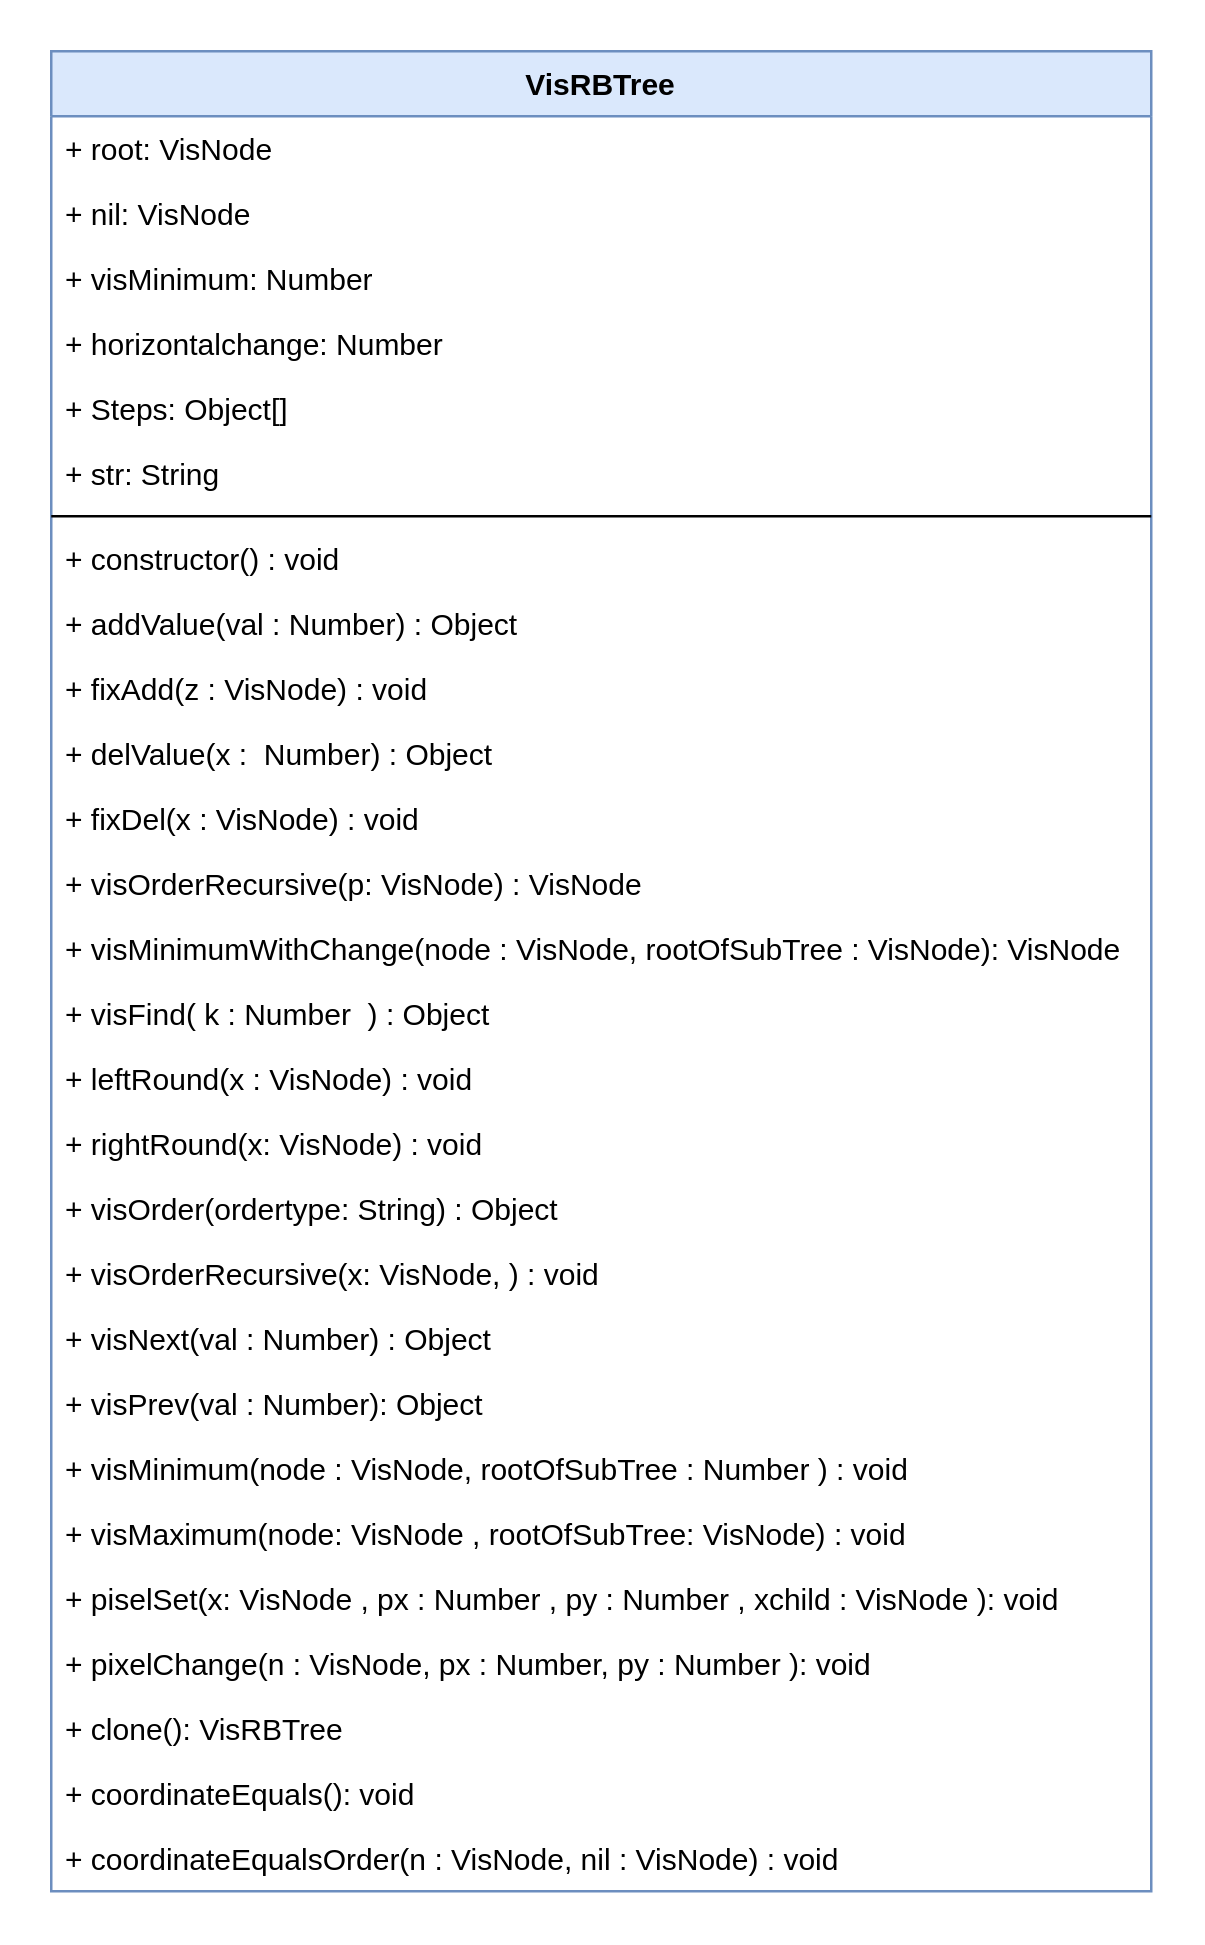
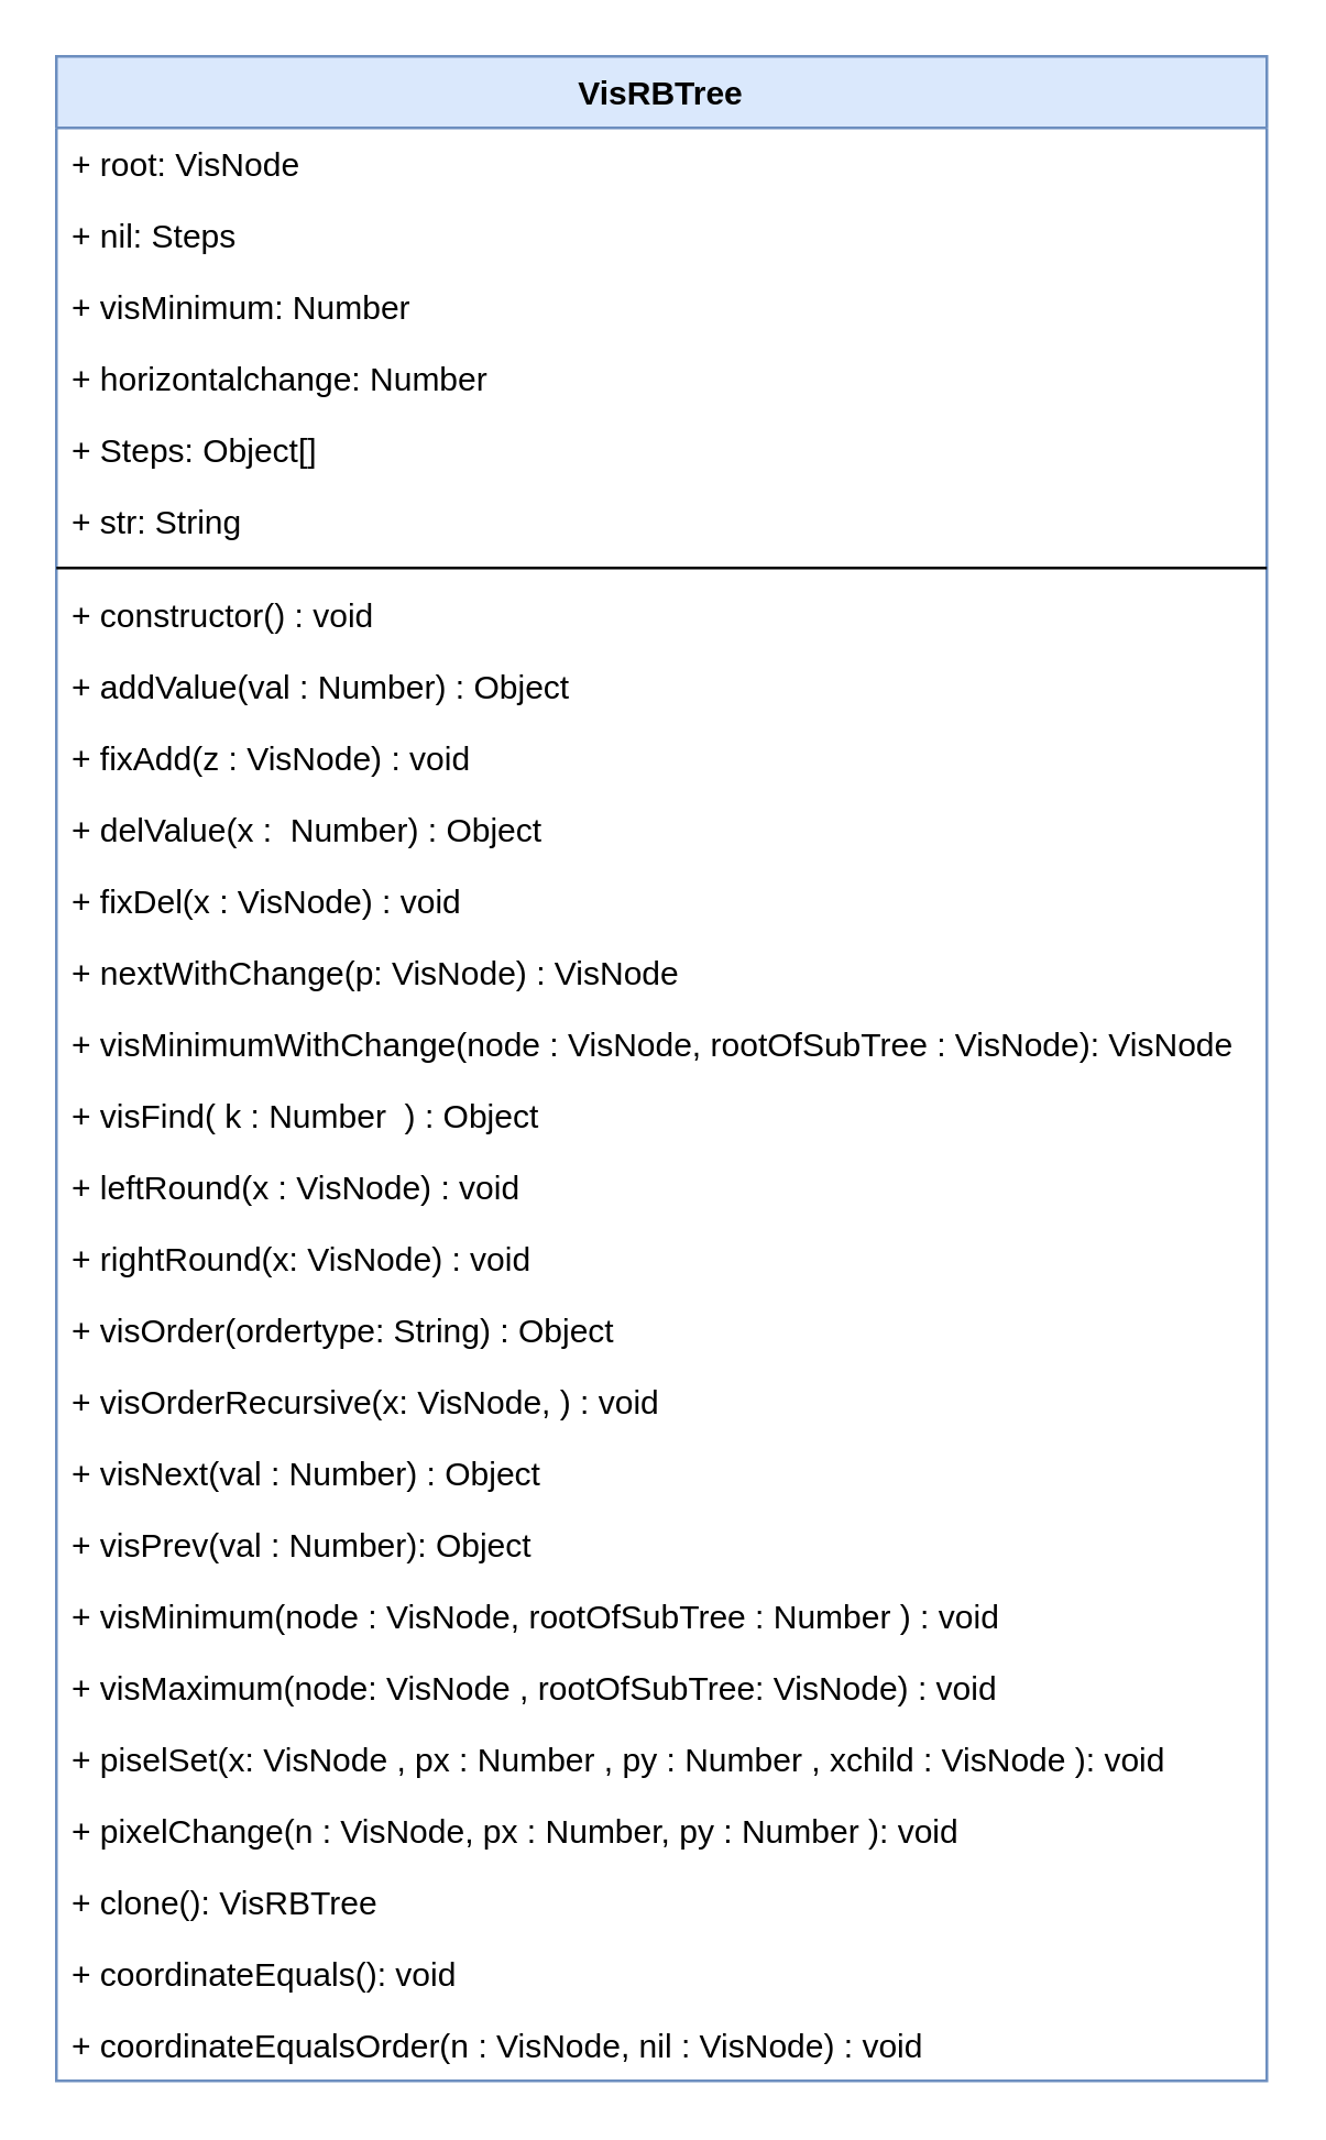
  <mxCell id="0" />
  <mxCell id="1" parent="0" />
  <mxCell id="2" value="VisRBTree" style="swimlane;fontStyle=1;align=center;verticalAlign=top;childLayout=stackLayout;horizontal=1;startSize=26;horizontalStack=0;resizeParent=1;resizeParentMax=0;resizeLast=0;collapsible=1;marginBottom=0;fillColor=#dae8fc;strokeColor=#6c8ebf;" parent="1" vertex="1"><mxGeometry x="20" y="20" width="440" height="736" as="geometry" /></mxCell>
  <mxCell id="3" value="+ root: VisNode" style="text;strokeColor=none;fillColor=none;align=left;verticalAlign=top;spacingLeft=4;spacingRight=4;overflow=hidden;rotatable=0;points=[[0,0.5],[1,0.5]];portConstraint=eastwest;" parent="2" vertex="1"><mxGeometry y="26" width="440" height="26" as="geometry" /></mxCell>
- <mxCell id="4" value="+ nil: VisNode" style="text;strokeColor=none;fillColor=none;align=left;verticalAlign=top;spacingLeft=4;spacingRight=4;overflow=hidden;rotatable=0;points=[[0,0.5],[1,0.5]];portConstraint=eastwest;" parent="2" vertex="1"><mxGeometry y="52" width="440" height="26" as="geometry" /></mxCell>
+ <mxCell id="4" value="+ nil: Steps" style="text;strokeColor=none;fillColor=none;align=left;verticalAlign=top;spacingLeft=4;spacingRight=4;overflow=hidden;rotatable=0;points=[[0,0.5],[1,0.5]];portConstraint=eastwest;" parent="2" vertex="1"><mxGeometry y="52" width="440" height="26" as="geometry" /></mxCell>
  <mxCell id="5" value="+ visMinimum: Number" style="text;strokeColor=none;fillColor=none;align=left;verticalAlign=top;spacingLeft=4;spacingRight=4;overflow=hidden;rotatable=0;points=[[0,0.5],[1,0.5]];portConstraint=eastwest;" parent="2" vertex="1"><mxGeometry y="78" width="440" height="26" as="geometry" /></mxCell>
  <mxCell id="6" value="+ horizontalchange: Number" style="text;strokeColor=none;fillColor=none;align=left;verticalAlign=top;spacingLeft=4;spacingRight=4;overflow=hidden;rotatable=0;points=[[0,0.5],[1,0.5]];portConstraint=eastwest;" parent="2" vertex="1"><mxGeometry y="104" width="440" height="26" as="geometry" /></mxCell>
  <mxCell id="7" value="+ Steps: Object[]" style="text;strokeColor=none;fillColor=none;align=left;verticalAlign=top;spacingLeft=4;spacingRight=4;overflow=hidden;rotatable=0;points=[[0,0.5],[1,0.5]];portConstraint=eastwest;" parent="2" vertex="1"><mxGeometry y="130" width="440" height="26" as="geometry" /></mxCell>
  <mxCell id="8" value="+ str: String" style="text;strokeColor=none;fillColor=none;align=left;verticalAlign=top;spacingLeft=4;spacingRight=4;overflow=hidden;rotatable=0;points=[[0,0.5],[1,0.5]];portConstraint=eastwest;" parent="2" vertex="1"><mxGeometry y="156" width="440" height="26" as="geometry" /></mxCell>
  <mxCell id="9" value="" style="line;strokeWidth=1;fillColor=none;align=left;verticalAlign=middle;spacingTop=-1;spacingLeft=3;spacingRight=3;rotatable=0;labelPosition=right;points=[];portConstraint=eastwest;" parent="2" vertex="1"><mxGeometry y="182" width="440" height="8" as="geometry" /></mxCell>
  <mxCell id="10" value="+ constructor() : void&#10;" style="text;strokeColor=none;fillColor=none;align=left;verticalAlign=top;spacingLeft=4;spacingRight=4;overflow=hidden;rotatable=0;points=[[0,0.5],[1,0.5]];portConstraint=eastwest;" parent="2" vertex="1"><mxGeometry y="190" width="440" height="26" as="geometry" /></mxCell>
  <mxCell id="11" value="+ addValue(val : Number) : Object" style="text;strokeColor=none;fillColor=none;align=left;verticalAlign=top;spacingLeft=4;spacingRight=4;overflow=hidden;rotatable=0;points=[[0,0.5],[1,0.5]];portConstraint=eastwest;" parent="2" vertex="1"><mxGeometry y="216" width="440" height="26" as="geometry" /></mxCell>
  <mxCell id="12" value="+ fixAdd(z : VisNode) : void" style="text;strokeColor=none;fillColor=none;align=left;verticalAlign=top;spacingLeft=4;spacingRight=4;overflow=hidden;rotatable=0;points=[[0,0.5],[1,0.5]];portConstraint=eastwest;" parent="2" vertex="1"><mxGeometry y="242" width="440" height="26" as="geometry" /></mxCell>
  <mxCell id="13" value="+ delValue(x :  Number) : Object" style="text;strokeColor=none;fillColor=none;align=left;verticalAlign=top;spacingLeft=4;spacingRight=4;overflow=hidden;rotatable=0;points=[[0,0.5],[1,0.5]];portConstraint=eastwest;" parent="2" vertex="1"><mxGeometry y="268" width="440" height="26" as="geometry" /></mxCell>
  <mxCell id="14" value="+ fixDel(x : VisNode) : void" style="text;strokeColor=none;fillColor=none;align=left;verticalAlign=top;spacingLeft=4;spacingRight=4;overflow=hidden;rotatable=0;points=[[0,0.5],[1,0.5]];portConstraint=eastwest;" parent="2" vertex="1"><mxGeometry y="294" width="440" height="26" as="geometry" /></mxCell>
- <mxCell id="15" value="+ visOrderRecursive(p: VisNode) : VisNode" style="text;strokeColor=none;fillColor=none;align=left;verticalAlign=top;spacingLeft=4;spacingRight=4;overflow=hidden;rotatable=0;points=[[0,0.5],[1,0.5]];portConstraint=eastwest;" parent="2" vertex="1"><mxGeometry y="320" width="440" height="26" as="geometry" /></mxCell>
+ <mxCell id="15" value="+ nextWithChange(p: VisNode) : VisNode" style="text;strokeColor=none;fillColor=none;align=left;verticalAlign=top;spacingLeft=4;spacingRight=4;overflow=hidden;rotatable=0;points=[[0,0.5],[1,0.5]];portConstraint=eastwest;" parent="2" vertex="1"><mxGeometry y="320" width="440" height="26" as="geometry" /></mxCell>
  <mxCell id="16" value="+ visMinimumWithChange(node : VisNode, rootOfSubTree : VisNode): VisNode" style="text;strokeColor=none;fillColor=none;align=left;verticalAlign=top;spacingLeft=4;spacingRight=4;overflow=hidden;rotatable=0;points=[[0,0.5],[1,0.5]];portConstraint=eastwest;" parent="2" vertex="1"><mxGeometry y="346" width="440" height="26" as="geometry" /></mxCell>
  <mxCell id="17" value="+ visFind( k : Number  ) : Object" style="text;strokeColor=none;fillColor=none;align=left;verticalAlign=top;spacingLeft=4;spacingRight=4;overflow=hidden;rotatable=0;points=[[0,0.5],[1,0.5]];portConstraint=eastwest;" parent="2" vertex="1"><mxGeometry y="372" width="440" height="26" as="geometry" /></mxCell>
  <mxCell id="18" value="+ leftRound(x : VisNode) : void" style="text;strokeColor=none;fillColor=none;align=left;verticalAlign=top;spacingLeft=4;spacingRight=4;overflow=hidden;rotatable=0;points=[[0,0.5],[1,0.5]];portConstraint=eastwest;" parent="2" vertex="1"><mxGeometry y="398" width="440" height="26" as="geometry" /></mxCell>
  <mxCell id="19" value="+ rightRound(x: VisNode) : void" style="text;strokeColor=none;fillColor=none;align=left;verticalAlign=top;spacingLeft=4;spacingRight=4;overflow=hidden;rotatable=0;points=[[0,0.5],[1,0.5]];portConstraint=eastwest;" parent="2" vertex="1"><mxGeometry y="424" width="440" height="26" as="geometry" /></mxCell>
  <mxCell id="20" value="+ visOrder(ordertype: String) : Object" style="text;strokeColor=none;fillColor=none;align=left;verticalAlign=top;spacingLeft=4;spacingRight=4;overflow=hidden;rotatable=0;points=[[0,0.5],[1,0.5]];portConstraint=eastwest;" parent="2" vertex="1"><mxGeometry y="450" width="440" height="26" as="geometry" /></mxCell>
  <mxCell id="21" value="+ visOrderRecursive(x: VisNode, ) : void" style="text;strokeColor=none;fillColor=none;align=left;verticalAlign=top;spacingLeft=4;spacingRight=4;overflow=hidden;rotatable=0;points=[[0,0.5],[1,0.5]];portConstraint=eastwest;" parent="2" vertex="1"><mxGeometry y="476" width="440" height="26" as="geometry" /></mxCell>
  <mxCell id="22" value="+ visNext(val : Number) : Object" style="text;strokeColor=none;fillColor=none;align=left;verticalAlign=top;spacingLeft=4;spacingRight=4;overflow=hidden;rotatable=0;points=[[0,0.5],[1,0.5]];portConstraint=eastwest;" parent="2" vertex="1"><mxGeometry y="502" width="440" height="26" as="geometry" /></mxCell>
  <mxCell id="23" value="+ visPrev(val : Number): Object" style="text;strokeColor=none;fillColor=none;align=left;verticalAlign=top;spacingLeft=4;spacingRight=4;overflow=hidden;rotatable=0;points=[[0,0.5],[1,0.5]];portConstraint=eastwest;" parent="2" vertex="1"><mxGeometry y="528" width="440" height="26" as="geometry" /></mxCell>
  <mxCell id="24" value="+ visMinimum(node : VisNode, rootOfSubTree : Number ) : void" style="text;strokeColor=none;fillColor=none;align=left;verticalAlign=top;spacingLeft=4;spacingRight=4;overflow=hidden;rotatable=0;points=[[0,0.5],[1,0.5]];portConstraint=eastwest;" parent="2" vertex="1"><mxGeometry y="554" width="440" height="26" as="geometry" /></mxCell>
  <mxCell id="25" value="+ visMaximum(node: VisNode , rootOfSubTree: VisNode) : void" style="text;strokeColor=none;fillColor=none;align=left;verticalAlign=top;spacingLeft=4;spacingRight=4;overflow=hidden;rotatable=0;points=[[0,0.5],[1,0.5]];portConstraint=eastwest;" parent="2" vertex="1"><mxGeometry y="580" width="440" height="26" as="geometry" /></mxCell>
  <mxCell id="26" value="+ piselSet(x: VisNode , px : Number , py : Number , xchild : VisNode ): void" style="text;strokeColor=none;fillColor=none;align=left;verticalAlign=top;spacingLeft=4;spacingRight=4;overflow=hidden;rotatable=0;points=[[0,0.5],[1,0.5]];portConstraint=eastwest;" parent="2" vertex="1"><mxGeometry y="606" width="440" height="26" as="geometry" /></mxCell>
  <mxCell id="27" value="+ pixelChange(n : VisNode, px : Number, py : Number ): void" style="text;strokeColor=none;fillColor=none;align=left;verticalAlign=top;spacingLeft=4;spacingRight=4;overflow=hidden;rotatable=0;points=[[0,0.5],[1,0.5]];portConstraint=eastwest;" parent="2" vertex="1"><mxGeometry y="632" width="440" height="26" as="geometry" /></mxCell>
  <mxCell id="28" value="+ clone(): VisRBTree" style="text;strokeColor=none;fillColor=none;align=left;verticalAlign=top;spacingLeft=4;spacingRight=4;overflow=hidden;rotatable=0;points=[[0,0.5],[1,0.5]];portConstraint=eastwest;" parent="2" vertex="1"><mxGeometry y="658" width="440" height="26" as="geometry" /></mxCell>
  <mxCell id="29" value="+ coordinateEquals(): void" style="text;strokeColor=none;fillColor=none;align=left;verticalAlign=top;spacingLeft=4;spacingRight=4;overflow=hidden;rotatable=0;points=[[0,0.5],[1,0.5]];portConstraint=eastwest;" parent="2" vertex="1"><mxGeometry y="684" width="440" height="26" as="geometry" /></mxCell>
  <mxCell id="30" value="+ coordinateEqualsOrder(n : VisNode, nil : VisNode) : void" style="text;strokeColor=none;fillColor=none;align=left;verticalAlign=top;spacingLeft=4;spacingRight=4;overflow=hidden;rotatable=0;points=[[0,0.5],[1,0.5]];portConstraint=eastwest;" parent="2" vertex="1"><mxGeometry y="710" width="440" height="26" as="geometry" /></mxCell>
